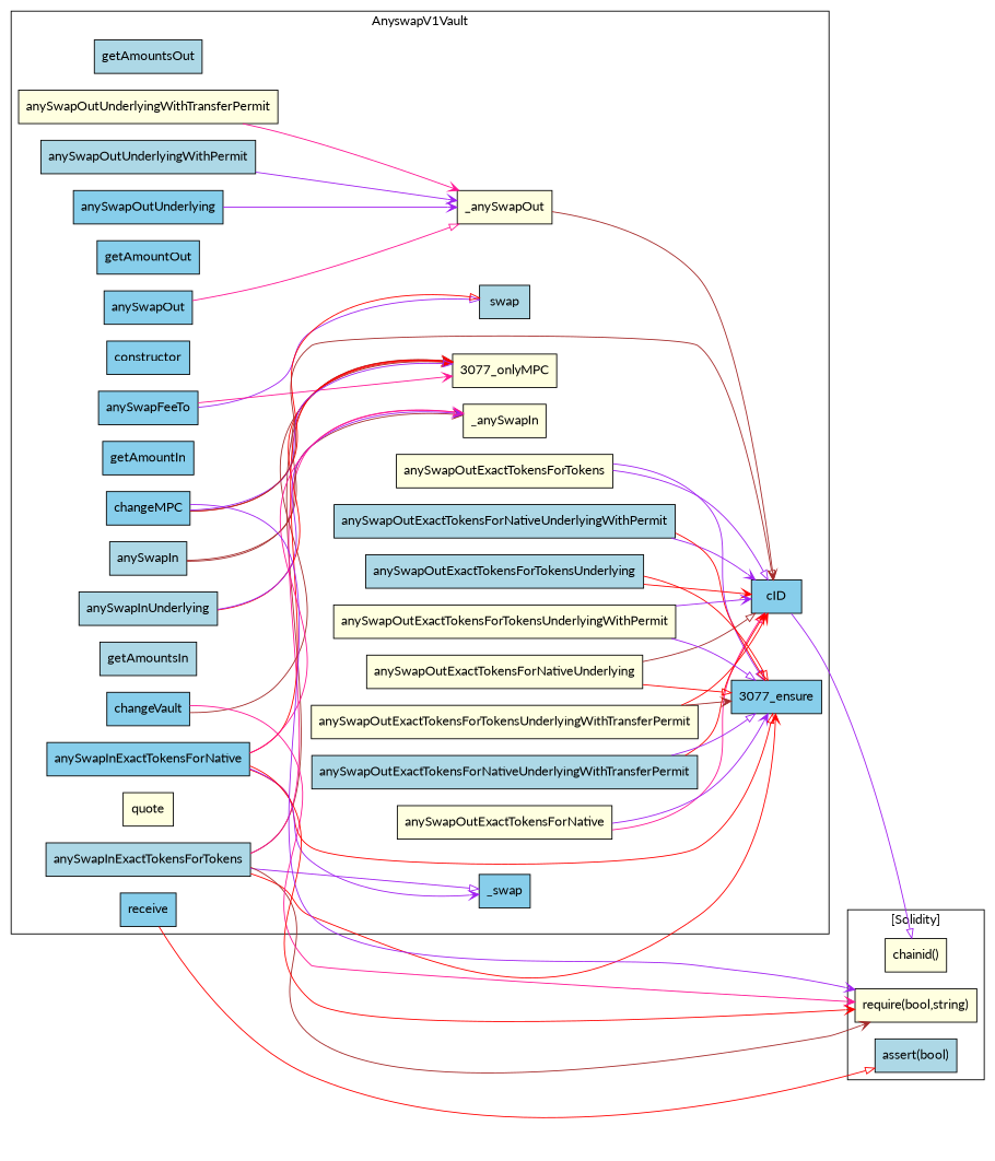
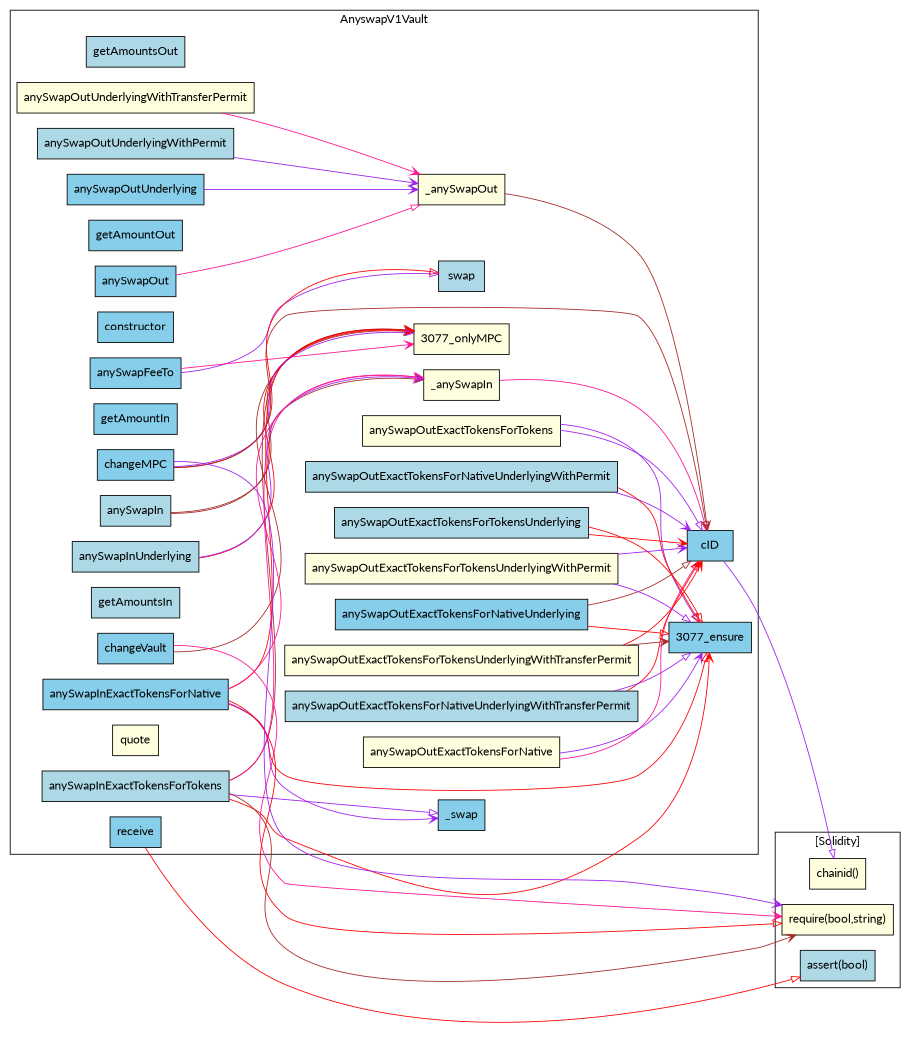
  strict digraph {
    fontname=Lato
    rankdir=LR
    node [fillcolor=skyblue fontname=Lato shape=box style=filled]
    edge [arrowhead=vee color=purple fontname=Lato]
    n1 [fillcolor=lightblue label=getAmountsOut]
    n2 [fillcolor=lightyellow label=anySwapOutUnderlyingWithTransferPermit]
    n3 [fillcolor=lightyellow label=_anySwapOut]
    n4 [label=anySwapFeeTo]
    n5 [fillcolor=lightblue label=swap]
    "3077_onlyMPC" [fillcolor=lightyellow]
    n7 [fillcolor=lightyellow label=anySwapOutExactTokensForNative]
    n8 [label=cID]
    "3077_ensure"
    n10 [fillcolor=lightyellow label=anySwapOutExactTokensForTokens]
    n11 [fillcolor=lightblue label=anySwapOutUnderlyingWithPermit]
-   n12 [fillcolor=lightyellow label=anySwapOutExactTokensForNativeUnderlying]
+   n12 [label=anySwapOutExactTokensForNativeUnderlying]
    n13 [label=getAmountOut]
    n14 [fillcolor=lightyellow label=anySwapOutExactTokensForTokensUnderlyingWithTransferPermit]
    n15 [fillcolor=lightblue label=anySwapInExactTokensForTokens]
    n16 [label=_swap]
    n17 [fillcolor=lightyellow label=_anySwapIn]
    n18 [label=constructor]
    n19 [label=anySwapOutUnderlying]
    n20 [fillcolor=lightblue label=anySwapOutExactTokensForNativeUnderlyingWithTransferPermit]
    n21 [label=getAmountIn]
    n22 [label=changeVault]
    n23 [fillcolor=lightblue label=anySwapIn]
    n24 [fillcolor=lightblue label=anySwapOutExactTokensForNativeUnderlyingWithPermit]
    n25 [fillcolor=lightblue label=anySwapInUnderlying]
    n26 [fillcolor=lightblue label=anySwapOutExactTokensForTokensUnderlying]
    n27 [fillcolor=lightblue label=getAmountsIn]
    n28 [label=anySwapInExactTokensForNative]
    n29 [label=anySwapOut]
    n30 [fillcolor=lightyellow label=anySwapOutExactTokensForTokensUnderlyingWithPermit]
    n31 [fillcolor=lightyellow label=quote]
    n32 [label=changeMPC]
    n33 [label=receive]
    "require(bool,string)" [fillcolor=lightyellow]
    "chainid()" [fillcolor=lightyellow]
    "assert(bool)" [fillcolor=lightblue]
    subgraph cluster_1 {
      label=AnyswapV1Vault
      n1
      n2
      n3
      n4
      n5
      "3077_onlyMPC"
      n7
      n8
      "3077_ensure"
      n10
      n11
      n12
      n13
      n14
      n15
      n16
      n17
      n18
      n19
      n20
      n21
      n22
      n23
      n24
      n25
      n26
      n27
      n28
      n29
      n30
      n31
      n32
      n33
    }
    subgraph cluster_2 {
      label="[Solidity]"
      "require(bool,string)"
      "chainid()"
      "assert(bool)"
    }
    n2 -> n3 [color=deeppink]
    n3 -> n8 [color=brown]
    n4 -> n5 [arrowhead=onormal]
    n4 -> "3077_onlyMPC" [color=deeppink]
    n7 -> n8 [arrowhead=onormal color=deeppink]
    n7 -> "3077_ensure"
    n8 -> "chainid()" [arrowhead=onormal]
    n10 -> n8 [arrowhead=onormal]
    n10 -> "3077_ensure" [arrowhead=onormal]
    n11 -> n3
    n12 -> n8 [arrowhead=onormal color=brown]
    n12 -> "3077_ensure" [arrowhead=onormal color=red]
    n14 -> n8 [color=red]
    n14 -> "3077_ensure" [color=brown]
    n15 -> "3077_onlyMPC" [color=brown]
    n15 -> "3077_ensure" [color=red]
    n15 -> n16 [arrowhead=onormal]
    n15 -> n17 [color=deeppink]
    n15 -> "require(bool,string)" [color=brown]
+   n17 -> n8 [arrowhead=onormal color=deeppink]
    n19 -> n3
    n20 -> n8 [color=red]
    n20 -> "3077_ensure" [arrowhead=onormal]
    n22 -> "3077_onlyMPC" [arrowhead=onormal color=brown]
    n22 -> "require(bool,string)" [color=deeppink]
    n23 -> "3077_onlyMPC" [color=brown]
    n23 -> n17 [color=brown]
    n24 -> n8
    n24 -> "3077_ensure" [arrowhead=onormal color=red]
    n25 -> "3077_onlyMPC" [color=red]
    n25 -> n17
    n26 -> n8 [color=red]
    n26 -> "3077_ensure" [arrowhead=onormal color=red]
    n28 -> "3077_onlyMPC" [color=red]
    n28 -> "3077_ensure" [arrowhead=onormal color=red]
    n28 -> n16
    n28 -> n17 [arrowhead=onormal color=deeppink]
-   n28 -> "require(bool,string)" [color=red]
+   n28 -> "require(bool,string)" [arrowhead=onormal color=red]
    n29 -> n3 [arrowhead=onormal color=deeppink]
    n30 -> n8
    n30 -> "3077_ensure" [arrowhead=onormal]
    n32 -> n5 [arrowhead=onormal color=red]
    n32 -> "3077_onlyMPC" [arrowhead=onormal]
    n32 -> n8 [arrowhead=onormal color=brown]
    n32 -> "require(bool,string)"
    n33 -> "assert(bool)" [arrowhead=onormal color=red]
  }
